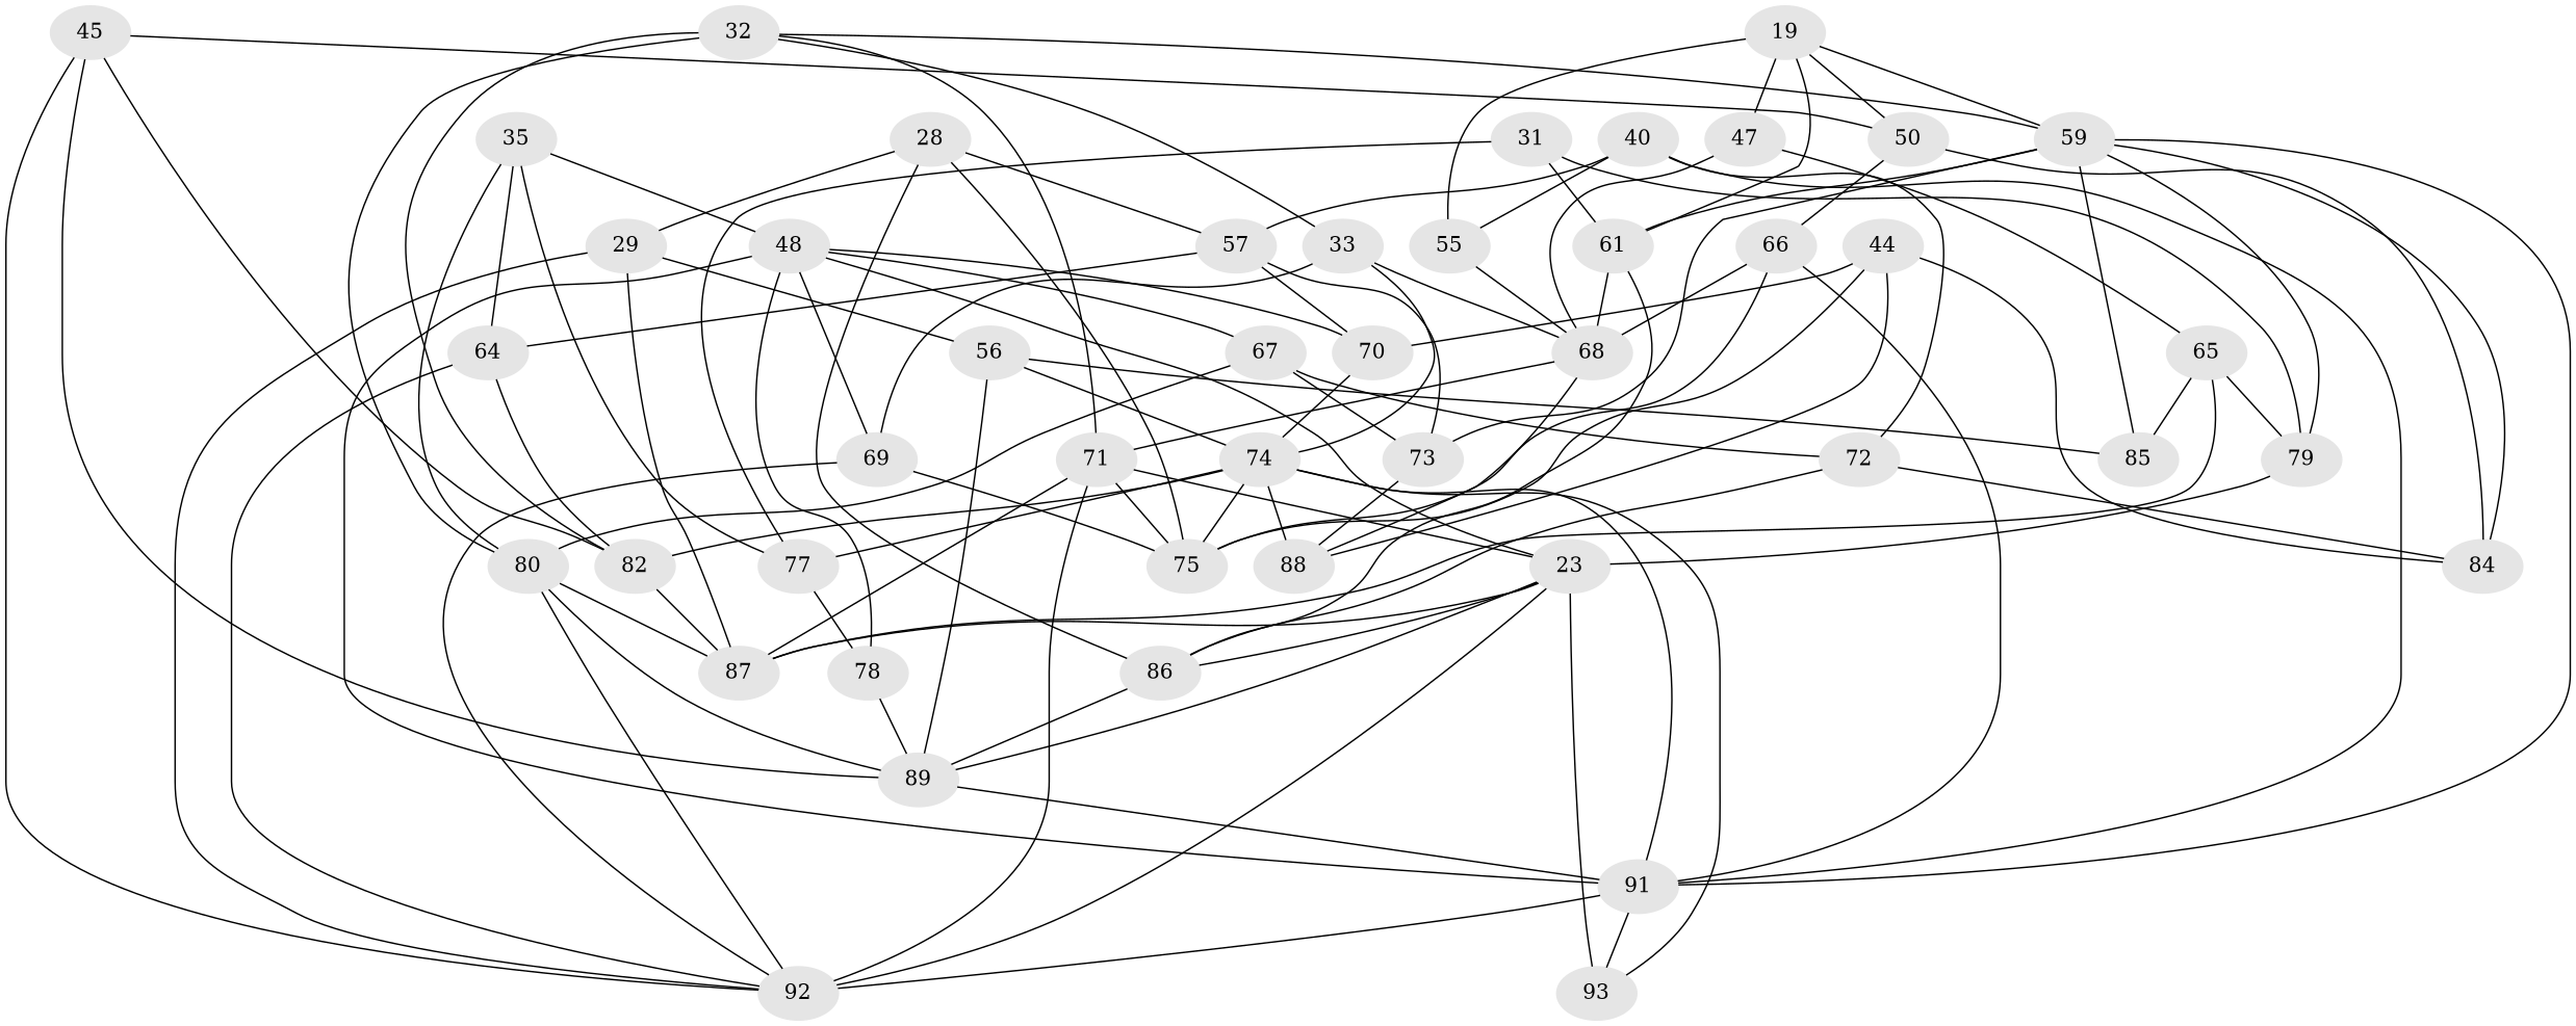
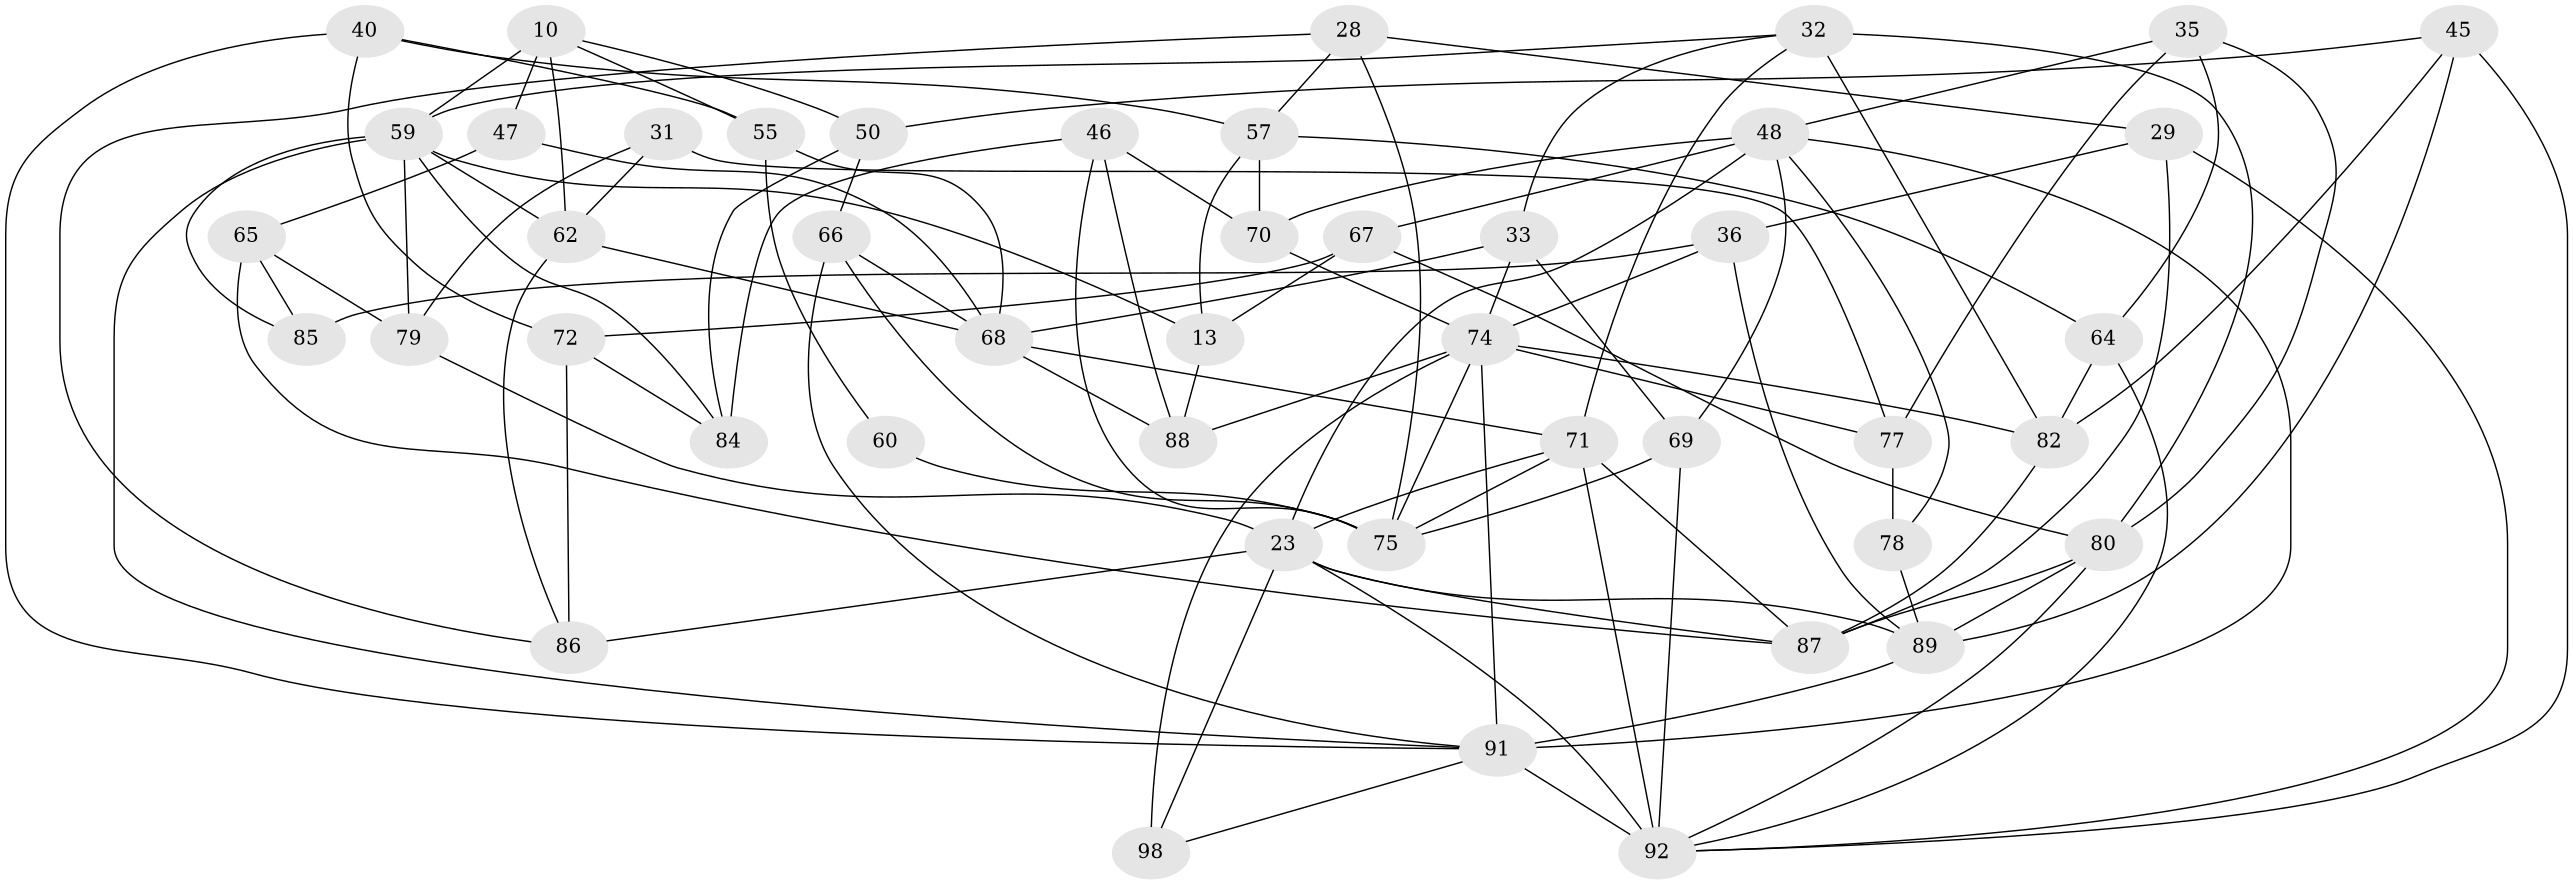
  graph {
    node [color=gray90 style=filled]
-   19 [super="+8"]
+   19 [super="+8" label=10]
    47
    50
    55
    59 [super="+16+38"]
-   61 [super="+52"]
+   61 [super="+52" label=62]
    68 [super="+56"]
    65
    84
    66
+   60
    79
    85
    91 [super="+5+30+76"]
-   73
+   73 [label=13]
    86 [super="+37"]
    28
    29
    57 [super="+42"]
    75 [super="+21+63"]
-   36 [label=56]
+   36
    87 [super="+20"]
    92 [super="+18+90"]
    64
    70 [super="+34"]
    89 [super="+3+26+81"]
    74 [super="+10+53+49"]
    31
    77 [super="+15"]
    78
    n31 [label=23 super="+4+54+27"]
    32 [super="+9"]
    33 [super="+25"]
    71 [super="+11"]
    80 [super="+22+58"]
    82 [super="+39"]
    69
    88
-   93
+   93 [label=98]
    48 [super="+24+12"]
    67
    35
    40
    72
-   44
+   44 [label=46]
    45
    19 -- 47 [weight=2]
    19 -- 50
    19 -- 55
    19 -- 59
    19 -- 61
    47 -- 68
    47 -- 65
    50 -- 84
    50 -- 66
    55 -- 68
+   55 -- 60
    59 -- 61
    59 -- 84
    59 -- 79
    59 -- 85
    59 -- 91
    59 -- 73
    61 -- 68 [weight=2]
    61 -- 86
    68 -- 71 [weight=2]
    68 -- 88
    65 -- 79
    65 -- 85
    65 -- 87
    66 -- 68
    66 -- 91
    66 -- 75
+   60 -- 75 [weight=3]
    79 -- n31
    91 -- 92 [weight=2]
    91 -- 93
    73 -- 88
-   86 -- 89 [weight=2]
    28 -- 86
    28 -- 29
    28 -- 57
    28 -- 75
    29 -- 36
    29 -- 87
    29 -- 92
    57 -- 73
    57 -- 64
    57 -- 70 [weight=2]
    36 -- 85
    36 -- 89
    36 -- 74
    64 -- 92
    64 -- 82
    70 -- 74
    89 -- 91
    74 -- 91
    74 -- 75 [weight=2]
    74 -- 77 [weight=2]
    74 -- 82
    74 -- 88
    74 -- 93
    31 -- 61
    31 -- 79
    31 -- 77
    77 -- 78 [weight=2]
    78 -- 89
    n31 -- 86
    n31 -- 87 [weight=2]
    n31 -- 92
    n31 -- 89 [weight=2]
    n31 -- 93 [weight=2]
    32 -- 59
    32 -- 33
    32 -- 71
    32 -- 80
    32 -- 82 [weight=2]
    33 -- 68 [weight=2]
    33 -- 74 [weight=2]
    33 -- 69
    71 -- 75
    71 -- 87
    71 -- 92 [weight=2]
    71 -- n31
    80 -- 87 [weight=2]
    80 -- 92
    80 -- 89 [weight=4]
    82 -- 87
    69 -- 75
    69 -- 92
    48 -- 91 [weight=2]
    48 -- 70 [weight=2]
    48 -- 78
    48 -- n31 [weight=2]
    48 -- 69
    48 -- 67
    67 -- 73
    67 -- 80
    67 -- 72
    35 -- 64
    35 -- 77
    35 -- 80
    35 -- 48
    40 -- 55
    40 -- 91
    40 -- 57
    40 -- 72
    72 -- 84
    72 -- 86
    44 -- 84
    44 -- 75
    44 -- 70
    44 -- 88
    45 -- 50
    45 -- 92
    45 -- 89
    45 -- 82
  }
